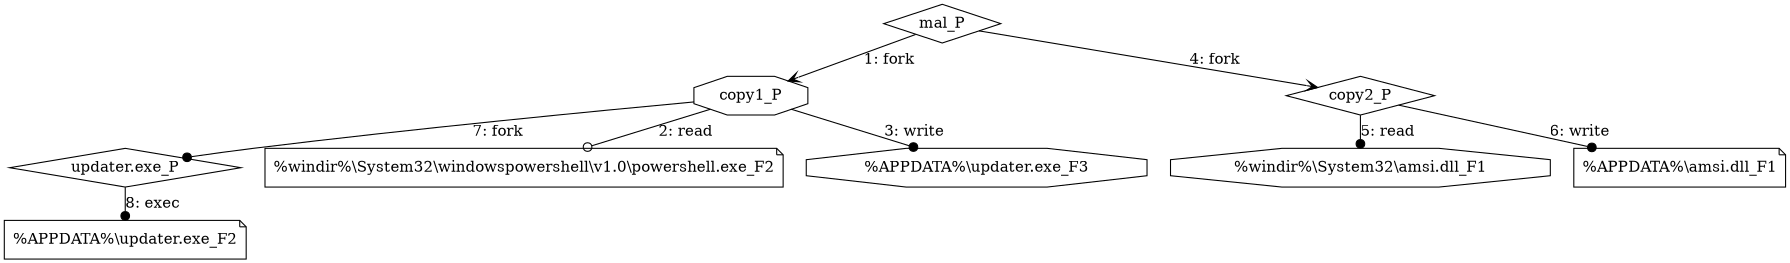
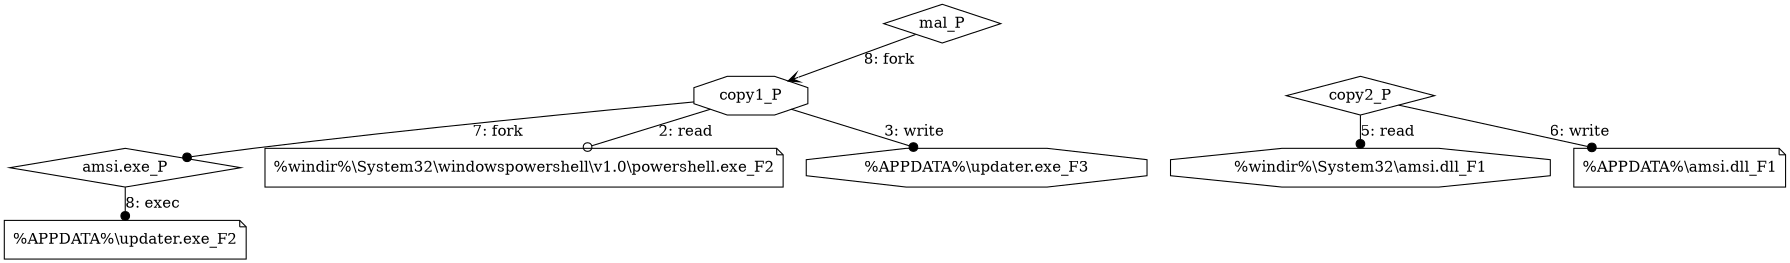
  digraph {
    engine=neato
    fixedsize=false
    fontsize=10
    nodesep=0.3
    rankdir=TB
    ranksep=0
    splines=true
    node [node_type=File shape=diamond]
    edge [arrowhead=dot]
    mal_P [node_type=Process]
    copy1_P [node_type=Process shape=octagon]
    copy2_P [node_type=Process]
-   "updater.exe_P" [node_type=Process]
+   "updater.exe_P" [node_type=Process label="amsi.exe_P"]
    "\%windir%\\System32\\windowspowershell\\v1.0\\powershell.exe_F2" [shape=note]
    "\%APPDATA%\\updater.exe_F3" [shape=octagon]
    "\%windir%\\System32\\amsi.dll_F1" [shape=octagon]
    "\%APPDATA%\\amsi.dll_F1" [shape=note]
    "\%APPDATA%\\updater.exe_F2" [shape=note]
-   mal_P -> copy1_P [arrowhead=vee label="1: fork"]
-   mal_P -> copy2_P [arrowhead=vee label="4: fork"]
+   mal_P -> copy1_P [arrowhead=vee label="8: fork"]
    copy1_P -> "updater.exe_P" [label="7: fork"]
    copy1_P -> "\%windir%\\System32\\windowspowershell\\v1.0\\powershell.exe_F2" [arrowhead=odot label="2: read"]
    copy1_P -> "\%APPDATA%\\updater.exe_F3" [label="3: write"]
    copy2_P -> "\%windir%\\System32\\amsi.dll_F1" [label="5: read"]
    copy2_P -> "\%APPDATA%\\amsi.dll_F1" [label="6: write"]
    "updater.exe_P" -> "\%APPDATA%\\updater.exe_F2" [label="8: exec"]
  }
